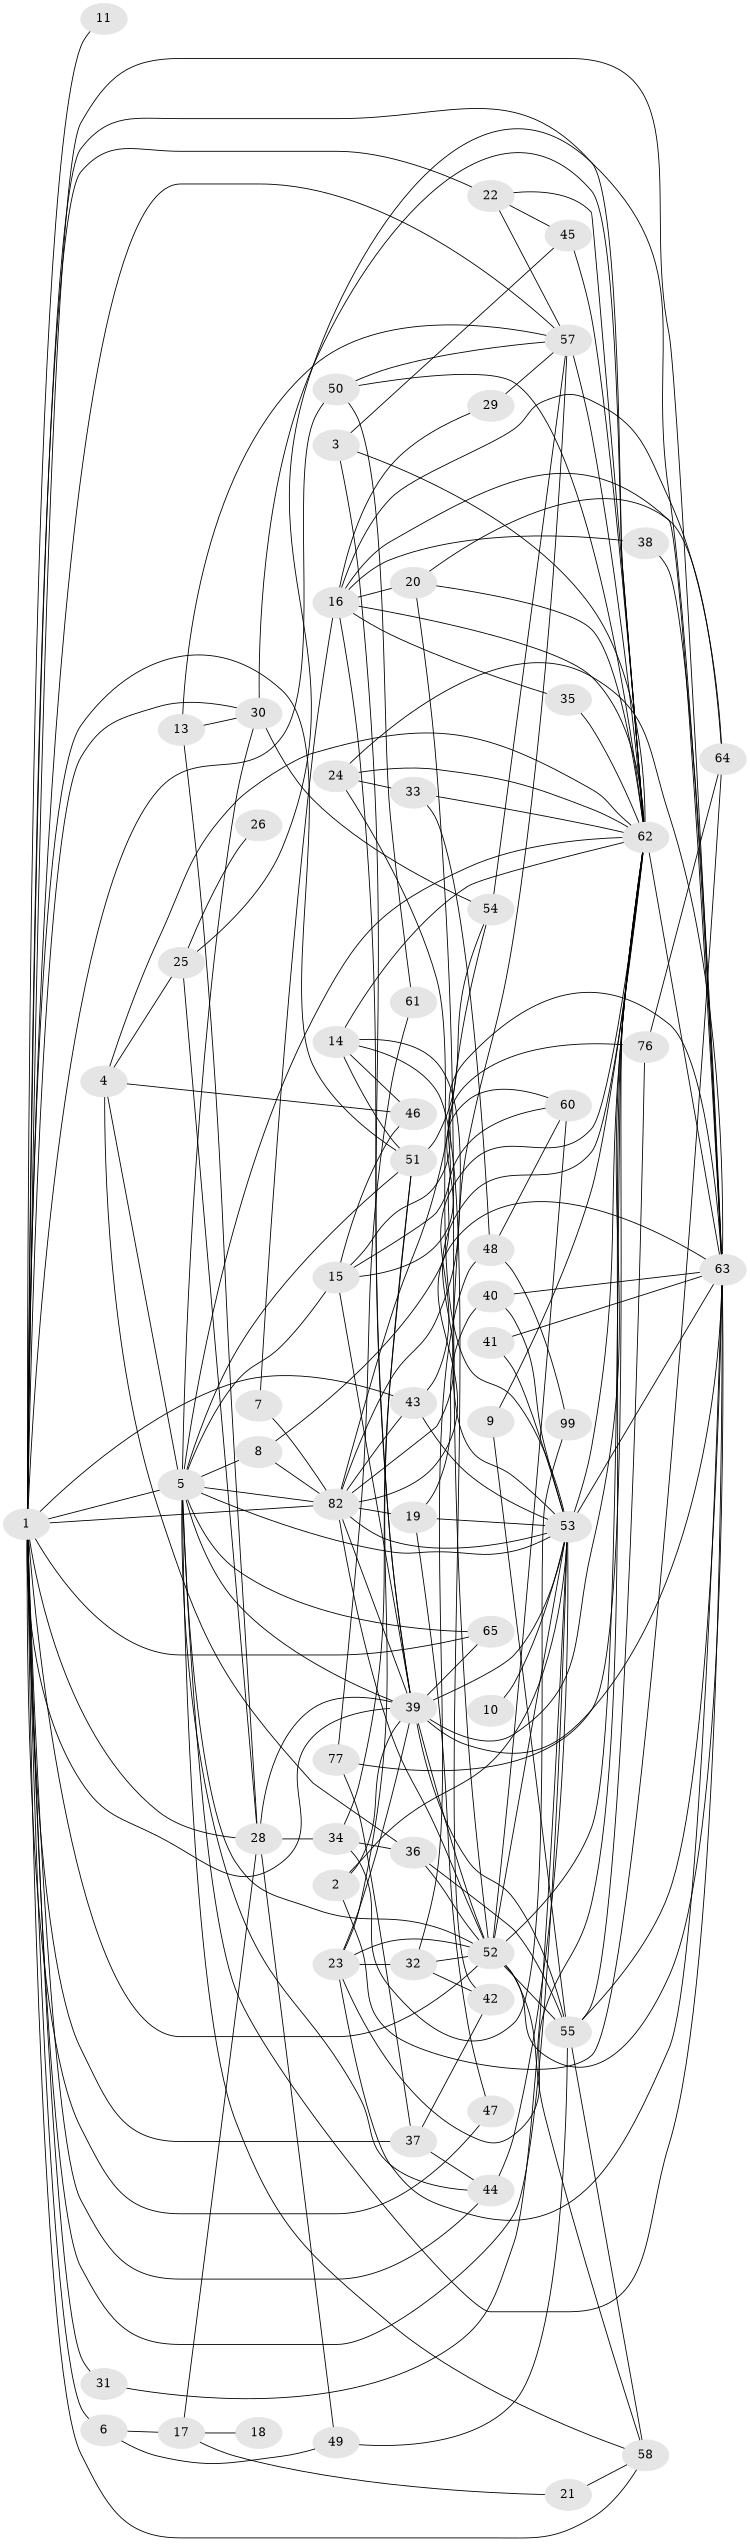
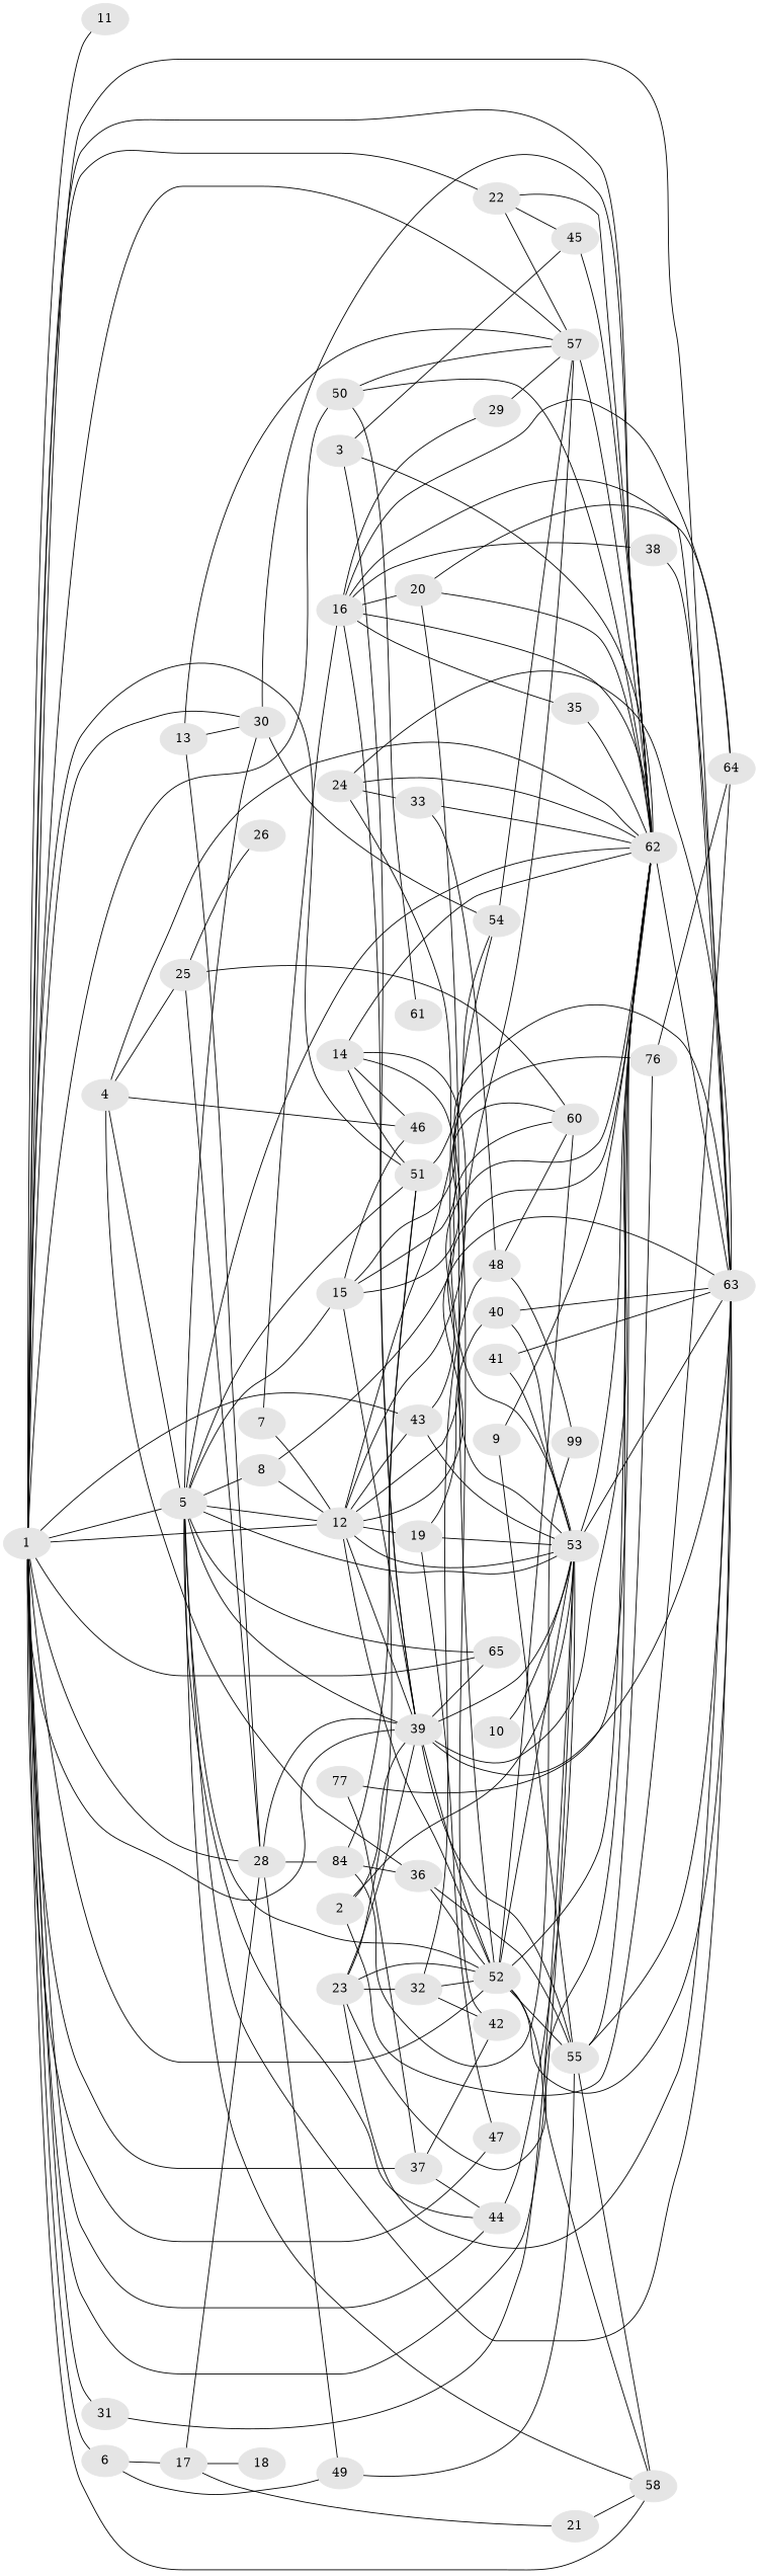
  graph {
    rankdir=LR
    node [color=gray90 style=filled]
    edge [weight=1.0]
    1
    5
    6
    11
-   12 [label=82]
+   12
    22
    28
    30
    31
    37
    39
    43
    44
    47
    50
    51
    52
    53
    57
    58
    62
    63
    65
    8
    15
    17
    49
    19
    54
    45
-   34
+   34 [label=84]
    42
    55
    61
    60
    2
    64
    3
    4
    25
    36
    46
    26
    n44 [label=76]
    18
    21
    7
    16
    20
    29
    35
    38
    9
    10
    40
    13
    14
    23
    32
    48
    24
    33
    n63 [label=77]
    n64 [label=99]
    41
    1 -- 5 [weight=2.0]
    1 -- 6 [weight=3.0]
    1 -- 11
    1 -- 12 [weight=3.0]
    1 -- 22
    1 -- 28
    1 -- 30
    1 -- 31
    1 -- 37 [weight=2.0]
    1 -- 39 [weight=2.0]
    1 -- 43
    1 -- 44
    1 -- 47
    1 -- 50
    1 -- 51
    1 -- 52 [weight=2.0]
    1 -- 53 [weight=2.0]
    1 -- 57
    1 -- 58
    1 -- 62 [weight=4.0]
    1 -- 63 [weight=3.0]
    1 -- 65
    5 -- 12
    5 -- 30 [weight=2.0]
    5 -- 39
    5 -- 44
    5 -- 51
    5 -- 52 [weight=2.0]
    5 -- 53
    5 -- 58
    5 -- 62 [weight=3.0]
    5 -- 63
    5 -- 65 [weight=2.0]
    5 -- 8
    5 -- 15
    6 -- 17
    6 -- 49
    12 -- 39 [weight=2.0]
    12 -- 43
    12 -- 52
    12 -- 53 [weight=2.0]
    12 -- 57
    12 -- 62 [weight=2.0]
    12 -- 63
    12 -- 19
    12 -- 54
    22 -- 57
    22 -- 62
    22 -- 45
    28 -- 39 [weight=2.0]
    28 -- 49
    28 -- 34
    30 -- 62
    30 -- 54
    31 -- 53
    37 -- 44
    37 -- 42
    39 -- 52 [weight=3.0]
    39 -- 53
    39 -- 62 [weight=3.0]
    39 -- 63
    39 -- 65
    39 -- 55
    43 -- 53
    43 -- 62
    44 -- 53
    50 -- 57
    50 -- 62
    50 -- 61
    51 -- 54
    52 -- 53
    52 -- 58
    52 -- 62 [weight=2.0]
    52 -- 63
    52 -- 55
    52 -- 60
    53 -- 62 [weight=2.0]
    53 -- 63 [weight=3.0]
    57 -- 62 [weight=2.0]
    62 -- 63 [weight=2.0]
    8 -- 12
    8 -- 60
    15 -- 39
    15 -- 63
    15 -- 60
    15 -- 46
    15 -- n44
    17 -- 28 [weight=2.0]
    17 -- 18
    17 -- 21
    49 -- 55 [weight=2.0]
    19 -- 47
    19 -- 53 [weight=2.0]
    19 -- 40
    54 -- 57
    45 -- 62
    34 -- 51
    34 -- 36
    34 -- n64
    55 -- 58
    55 -- 63 [weight=2.0]
    55 -- n44
    2 -- 39
    2 -- 53
    2 -- 64
    3 -- 39
    3 -- 62
    3 -- 45
    4 -- 5
    4 -- 62
    4 -- 25
    4 -- 36
    4 -- 46
    25 -- 28
-   25 -- 63
+   25 -- 60
    25 -- 26
    36 -- 52
    36 -- 55
    n44 -- 64
    21 -- 58
    7 -- 12
    7 -- 16
    16 -- 39
    16 -- 62 [weight=2.0]
    16 -- 63
    16 -- 64
    16 -- 20
    16 -- 29
    16 -- 35
    16 -- 38
    20 -- 52
    20 -- 62
    20 -- 64
    29 -- 57
    35 -- 62
    38 -- 63
    9 -- 62
    9 -- 55
    10 -- 53
    40 -- 53 [weight=2.0]
    40 -- 63
    13 -- 28
    13 -- 30
    13 -- 57
    14 -- 51
    14 -- 53
    14 -- 62
    14 -- 42
    14 -- 46
    23 -- 39
    23 -- 51 [weight=2.0]
    23 -- 52
    23 -- 62 [weight=2.0]
    23 -- 63
    23 -- 32
    32 -- 52
    32 -- 42
    32 -- 48
    48 -- 60
    48 -- n64
    24 -- 53
    24 -- 62
    24 -- 63
    24 -- 33
    33 -- 62 [weight=2.0]
    33 -- 48
    n63 -- 37
    n63 -- 62
-   n63 -- 61
    41 -- 53 [weight=2.0]
    41 -- 63
  }
